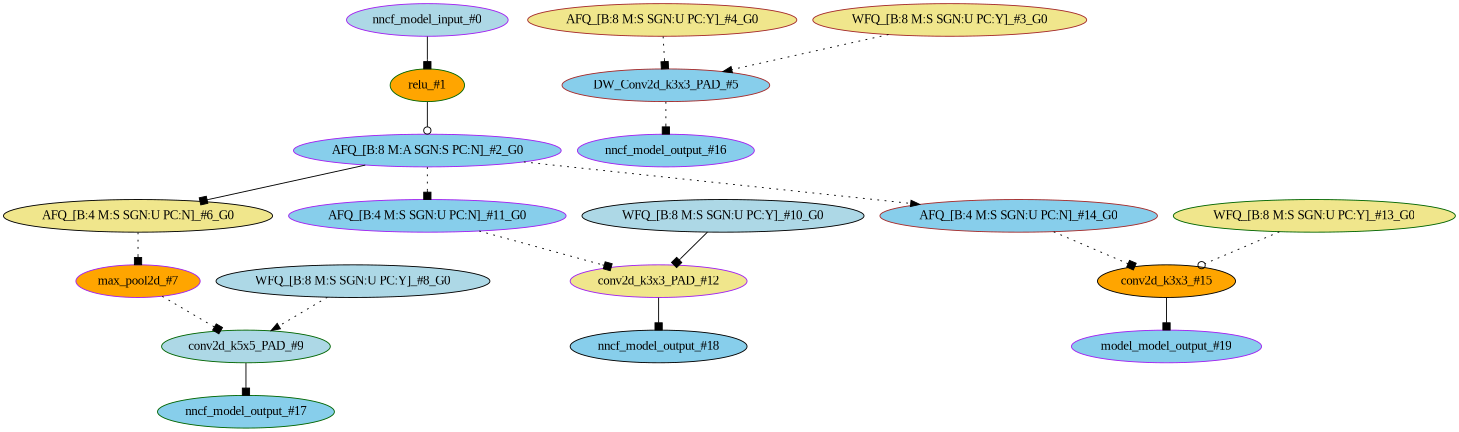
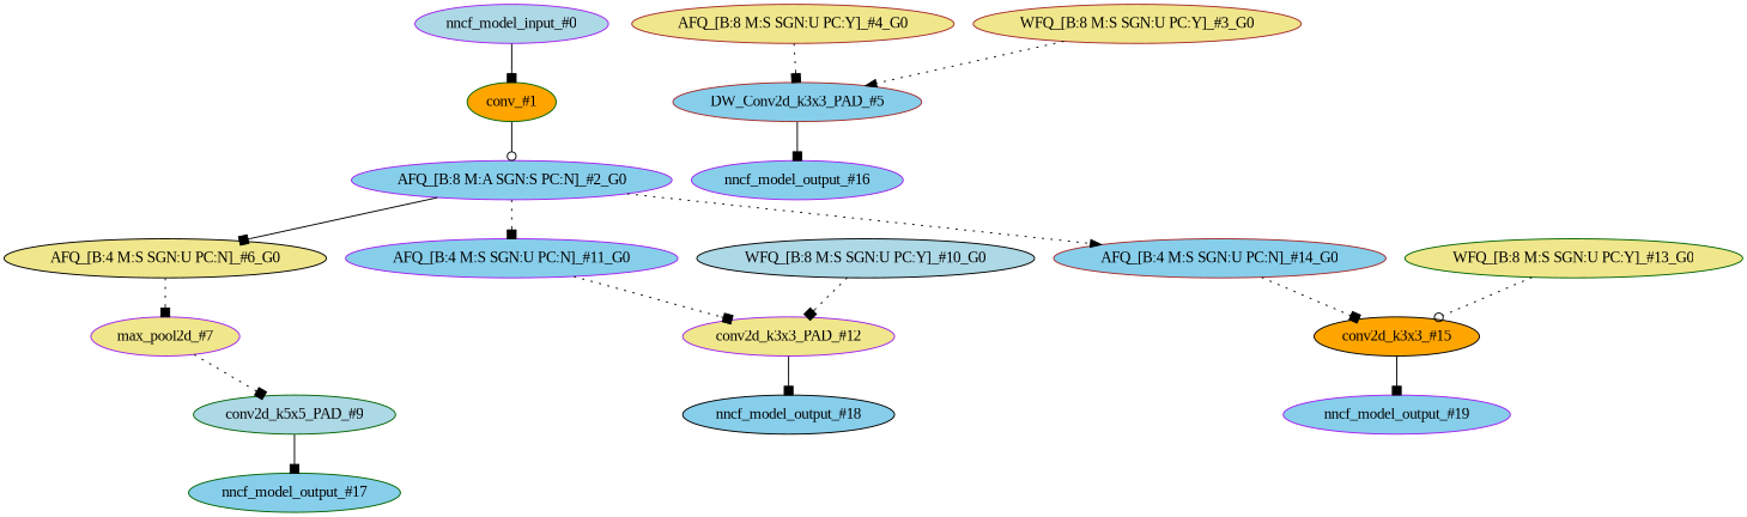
  strict digraph {
    fontname="Liberation Serif"
    node [color=purple fillcolor=skyblue fontname="Liberation Serif" style=filled type=symmetric_quantize]
    edge [arrowhead=box fontname="Liberation Serif" style=dotted]
    n1 [fillcolor=lightblue label="nncf_model_input_#0" type=nncf_model_input]
-   n2 [color=darkgreen fillcolor=orange label="relu_#1" type=relu]
+   n2 [color=darkgreen fillcolor=orange label="conv_#1" type=relu]
    n3 [label="AFQ_[B:8 M:A SGN:S PC:N]_#2_G0" type=asymmetric_quantize]
    n4 [color=black fillcolor=khaki label="AFQ_[B:4 M:S SGN:U PC:N]_#6_G0"]
    n5 [label="AFQ_[B:4 M:S SGN:U PC:N]_#11_G0"]
    n6 [color=brown label="AFQ_[B:4 M:S SGN:U PC:N]_#14_G0"]
    n7 [color=brown fillcolor=khaki label="AFQ_[B:8 M:S SGN:U PC:Y]_#4_G0"]
    n8 [color=brown label="DW_Conv2d_k3x3_PAD_#5" type=conv2d]
-   n9 [fillcolor=orange label="max_pool2d_#7" type=max_pool2d]
+   n9 [fillcolor=khaki label="max_pool2d_#7" type=max_pool2d]
    n10 [fillcolor=khaki label="conv2d_k3x3_PAD_#12" type=conv2d]
    n11 [color=black fillcolor=orange label="conv2d_k3x3_#15" type=conv2d]
    n12 [color=brown fillcolor=khaki label="WFQ_[B:8 M:S SGN:U PC:Y]_#3_G0"]
    n13 [label="nncf_model_output_#16" type=nncf_model_output]
    n14 [color=darkgreen fillcolor=lightblue label="conv2d_k5x5_PAD_#9" type=conv2d]
    n15 [color=darkgreen label="nncf_model_output_#17" type=nncf_model_output]
-   n16 [color=black fillcolor=lightblue label="WFQ_[B:8 M:S SGN:U PC:Y]_#8_G0"]
    n17 [color=black fillcolor=lightblue label="WFQ_[B:8 M:S SGN:U PC:Y]_#10_G0"]
    n18 [color=black label="nncf_model_output_#18" type=nncf_model_output]
    n19 [color=darkgreen fillcolor=khaki label="WFQ_[B:8 M:S SGN:U PC:Y]_#13_G0"]
-   n20 [label="model_model_output_#19" type=nncf_model_output]
+   n20 [label="nncf_model_output_#19" type=nncf_model_output]
    n1 -> n2 [style=solid]
    n2 -> n3 [arrowhead=odot style=solid]
    n3 -> n4 [style=solid]
    n3 -> n5
    n3 -> n6 [arrowhead=normal]
    n4 -> n9
    n5 -> n10
    n6 -> n11
    n7 -> n8
-   n8 -> n13
+   n8 -> n13 [style=solid]
    n9 -> n14
    n10 -> n18 [style=solid]
    n11 -> n20 [style=solid]
    n12 -> n8 [arrowhead=normal]
    n14 -> n15 [style=solid]
-   n16 -> n14 [arrowhead=normal]
-   n17 -> n10 [style=solid]
+   n17 -> n10
    n19 -> n11 [arrowhead=odot]
  }
